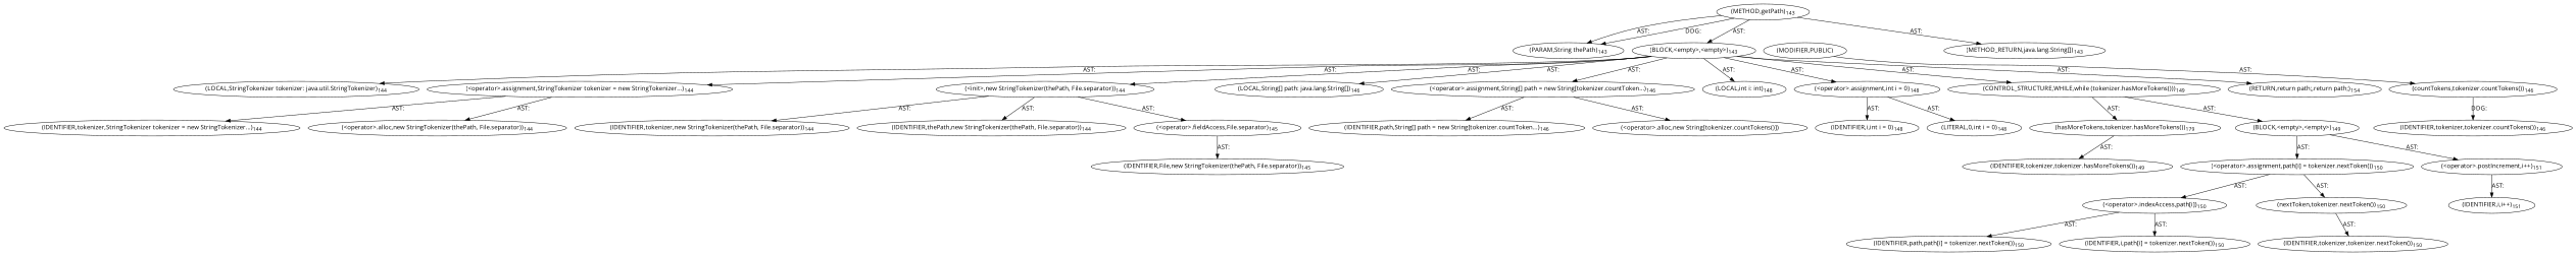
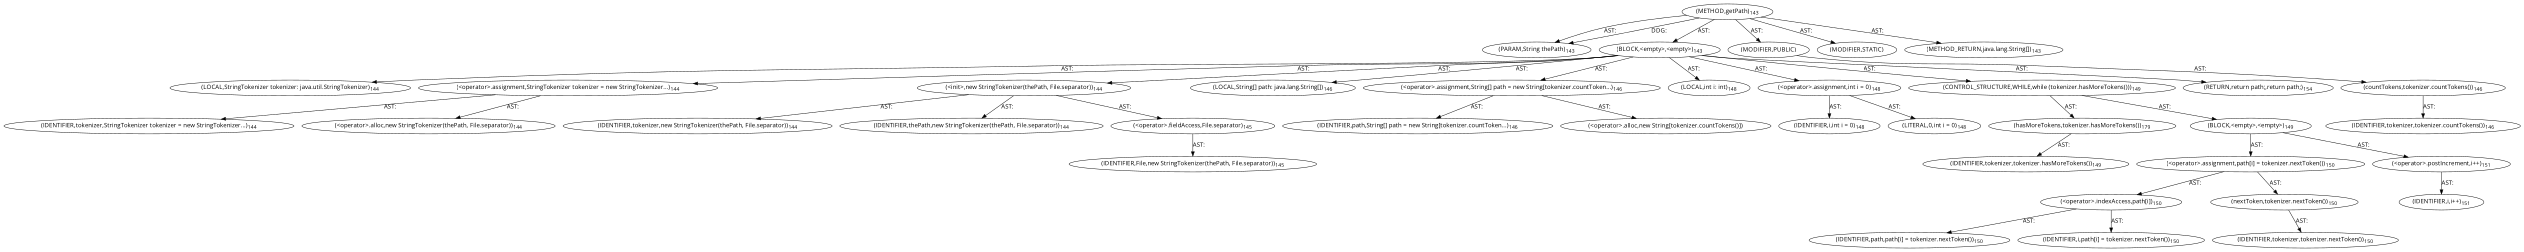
  digraph {
    fontname="Open Sans"
    node [fontname="Open Sans"]
    edge [fontname="Open Sans"]
    n1 [label=<(METHOD,getPath)<SUB>143</SUB>>]
    n2 [label=<(PARAM,String thePath)<SUB>143</SUB>>]
    n3 [label=<(BLOCK,&lt;empty&gt;,&lt;empty&gt;)<SUB>143</SUB>>]
    n4 [label=<(MODIFIER,PUBLIC)>]
+   n5 [label=<(MODIFIER,STATIC)>]
    n6 [label=<(METHOD_RETURN,java.lang.String[])<SUB>143</SUB>>]
    n7 [label=<(LOCAL,StringTokenizer tokenizer: java.util.StringTokenizer)<SUB>144</SUB>>]
    n8 [label=<(&lt;operator&gt;.assignment,StringTokenizer tokenizer = new StringTokenizer...)<SUB>144</SUB>>]
    n9 [label=<(&lt;init&gt;,new StringTokenizer(thePath, File.separator))<SUB>144</SUB>>]
    n10 [label=<(LOCAL,String[] path: java.lang.String[])<SUB>146</SUB>>]
    n11 [label=<(&lt;operator&gt;.assignment,String[] path = new String[tokenizer.countToken...)<SUB>146</SUB>>]
    n12 [label=<(LOCAL,int i: int)<SUB>148</SUB>>]
    n13 [label=<(&lt;operator&gt;.assignment,int i = 0)<SUB>148</SUB>>]
    n14 [label=<(CONTROL_STRUCTURE,WHILE,while (tokenizer.hasMoreTokens()))<SUB>149</SUB>>]
    n15 [label=<(RETURN,return path;,return path;)<SUB>154</SUB>>]
    n16 [label=<(countTokens,tokenizer.countTokens())<SUB>146</SUB>>]
    n17 [label=<(IDENTIFIER,tokenizer,StringTokenizer tokenizer = new StringTokenizer...)<SUB>144</SUB>>]
    n18 [label=<(&lt;operator&gt;.alloc,new StringTokenizer(thePath, File.separator))<SUB>144</SUB>>]
    n19 [label=<(IDENTIFIER,tokenizer,new StringTokenizer(thePath, File.separator))<SUB>144</SUB>>]
    n20 [label=<(IDENTIFIER,thePath,new StringTokenizer(thePath, File.separator))<SUB>144</SUB>>]
    n21 [label=<(&lt;operator&gt;.fieldAccess,File.separator)<SUB>145</SUB>>]
    n22 [label=<(IDENTIFIER,path,String[] path = new String[tokenizer.countToken...)<SUB>146</SUB>>]
    n23 [label=<(&lt;operator&gt;.alloc,new String[tokenizer.countTokens()])>]
    n24 [label=<(IDENTIFIER,i,int i = 0)<SUB>148</SUB>>]
    n25 [label=<(LITERAL,0,int i = 0)<SUB>148</SUB>>]
    n26 [label=<(hasMoreTokens,tokenizer.hasMoreTokens())<SUB>179</SUB>>]
    n27 [label=<(BLOCK,&lt;empty&gt;,&lt;empty&gt;)<SUB>149</SUB>>]
    n28 [label=<(IDENTIFIER,File,new StringTokenizer(thePath, File.separator))<SUB>145</SUB>>]
    n29 [label=<(IDENTIFIER,tokenizer,tokenizer.countTokens())<SUB>146</SUB>>]
    n30 [label=<(IDENTIFIER,tokenizer,tokenizer.hasMoreTokens())<SUB>149</SUB>>]
    n31 [label=<(&lt;operator&gt;.assignment,path[i] = tokenizer.nextToken())<SUB>150</SUB>>]
    n32 [label=<(&lt;operator&gt;.postIncrement,i++)<SUB>151</SUB>>]
    n33 [label=<(&lt;operator&gt;.indexAccess,path[i])<SUB>150</SUB>>]
    n34 [label=<(nextToken,tokenizer.nextToken())<SUB>150</SUB>>]
    n35 [label=<(IDENTIFIER,i,i++)<SUB>151</SUB>>]
    n36 [label=<(IDENTIFIER,path,path[i] = tokenizer.nextToken())<SUB>150</SUB>>]
    n37 [label=<(IDENTIFIER,i,path[i] = tokenizer.nextToken())<SUB>150</SUB>>]
    n38 [label=<(IDENTIFIER,tokenizer,tokenizer.nextToken())<SUB>150</SUB>>]
    n1 -> n2 [label="AST: "]
    n1 -> n2 [label="DDG: "]
    n1 -> n3 [label="AST: "]
+   n1 -> n4 [label="AST: "]
+   n1 -> n5 [label="AST: "]
    n1 -> n6 [label="AST: "]
    n3 -> n7 [label="AST: "]
    n3 -> n8 [label="AST: "]
    n3 -> n9 [label="AST: "]
    n3 -> n10 [label="AST: "]
    n3 -> n11 [label="AST: "]
    n3 -> n12 [label="AST: "]
    n3 -> n13 [label="AST: "]
    n3 -> n14 [label="AST: "]
    n3 -> n15 [label="AST: "]
    n4 -> n16 [label="AST: "]
    n8 -> n17 [label="AST: "]
    n8 -> n18 [label="AST: "]
    n9 -> n19 [label="AST: "]
    n9 -> n20 [label="AST: "]
    n9 -> n21 [label="AST: "]
    n11 -> n22 [label="AST: "]
    n11 -> n23 [label="AST: "]
    n13 -> n24 [label="AST: "]
    n13 -> n25 [label="AST: "]
    n14 -> n26 [label="AST: "]
    n14 -> n27 [label="AST: "]
-   n16 -> n29 [label="DDG: "]
+   n16 -> n29 [label="AST: "]
    n21 -> n28 [label="AST: "]
    n26 -> n30 [label="AST: "]
    n27 -> n31 [label="AST: "]
    n27 -> n32 [label="AST: "]
    n31 -> n33 [label="AST: "]
    n31 -> n34 [label="AST: "]
    n32 -> n35 [label="AST: "]
    n33 -> n36 [label="AST: "]
    n33 -> n37 [label="AST: "]
    n34 -> n38 [label="AST: "]
  }
